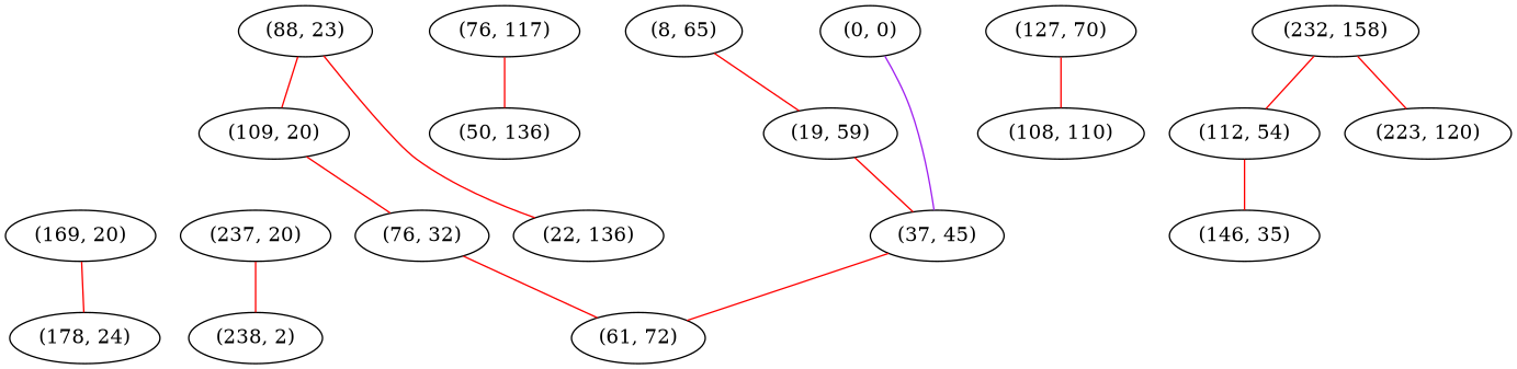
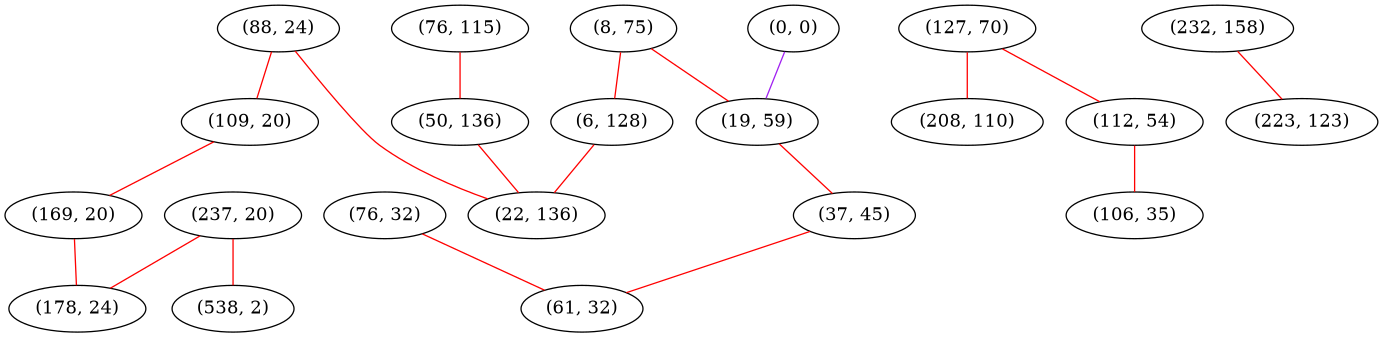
  graph {
    edge [color=red weight=1]
-   "(8, 75)" [label="(8, 65)"]
+   "(8, 75)"
    "(19, 59)"
+   "(6, 128)"
    "(37, 45)"
    "(22, 136)"
-   "(61, 32)" [label="(61, 72)"]
-   "(76, 115)" [label="(76, 117)"]
+   "(61, 32)"
+   "(76, 115)"
    "(50, 136)"
-   "(88, 24)" [label="(88, 23)"]
+   "(88, 24)"
    "(109, 20)"
    "(169, 20)"
    "(76, 32)"
    "(178, 24)"
    "(237, 20)"
-   "(238, 2)"
+   "(238, 2)" [label="(538, 2)"]
    "(127, 70)"
    "(112, 54)"
-   "(208, 110)" [label="(108, 110)"]
-   "(106, 35)" [label="(146, 35)"]
+   "(208, 110)"
+   "(106, 35)"
    "(232, 158)"
-   "(223, 120)"
+   "(223, 120)" [label="(223, 123)"]
    "(0, 0)"
    "(8, 75)" -- "(19, 59)"
+   "(8, 75)" -- "(6, 128)"
    "(19, 59)" -- "(37, 45)"
+   "(6, 128)" -- "(22, 136)"
    "(37, 45)" -- "(61, 32)"
    "(76, 115)" -- "(50, 136)"
+   "(50, 136)" -- "(22, 136)"
    "(88, 24)" -- "(22, 136)"
    "(88, 24)" -- "(109, 20)"
-   "(109, 20)" -- "(76, 32)"
+   "(109, 20)" -- "(169, 20)"
    "(169, 20)" -- "(178, 24)"
    "(76, 32)" -- "(61, 32)"
+   "(237, 20)" -- "(178, 24)"
    "(237, 20)" -- "(238, 2)"
-   "(232, 158)" -- "(112, 54)"
+   "(127, 70)" -- "(112, 54)"
    "(127, 70)" -- "(208, 110)"
    "(112, 54)" -- "(106, 35)"
    "(232, 158)" -- "(223, 120)"
-   "(0, 0)" -- "(37, 45)" [color=purple weight=4]
+   "(0, 0)" -- "(19, 59)" [color=purple weight=4]
  }
